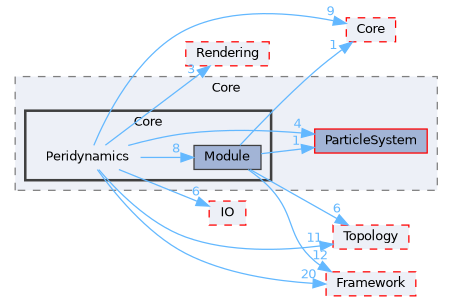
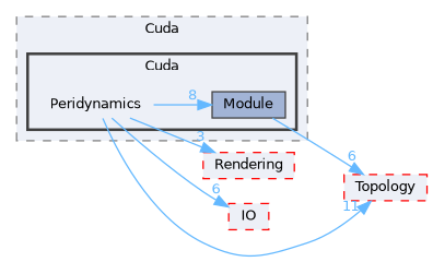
  digraph {
    compound=true
    rankdir=LR
    node [fontname=Helvetica fontsize=10 shape=box color=red fillcolor="#edf0f7" style="filled,dashed"]
    edge [color=steelblue1 fontcolor=steelblue1 fontname=Helvetica fontsize=10 headlabel=6 labeldistance=1.5 labelfontname=Helvetica labelfontsize=10]
    n1 [height=0.2 label=Peridynamics shape=plaintext width=0.4 color="" fillcolor="" style=""]
    n2 [color=grey25 fillcolor="#a2b4d6" height=0.2 label=Module style=filled width=0.4]
-   n3 [fillcolor="#a2b4d6" height=0.2 label=ParticleSystem style=filled width=0.4]
    n4 [height=0.2 label=Rendering width=0.4]
-   n5 [height=0.2 label=Core width=0.4]
-   n6 [height=0.2 label=Framework width=0.4]
    n7 [height=0.2 label=IO width=0.4]
    n8 [height=0.2 label=Topology width=0.4]
    subgraph cluster_1 {
      bgcolor="#edf0f7"
      fontname=Helvetica
      fontsize=10
-     label=Core
+     label=Cuda
      pencolor=grey50
      style="filled,dashed"
-     n3
      subgraph cluster_2 {
        bgcolor="#edf0f7"
        fontname=Helvetica
        fontsize=10
        pencolor=grey25
        style="filled,bold"
        n1
        n2
      }
    }
    n1 -> n2 [headlabel=8]
-   n1 -> n3 [headlabel=4]
    n1 -> n4 [headlabel=3]
-   n1 -> n5 [headlabel=9]
-   n1 -> n6 [headlabel=20]
    n1 -> n7
    n1 -> n8 [headlabel=11]
-   n2 -> n3 [headlabel=1]
-   n2 -> n5 [headlabel=1]
-   n2 -> n6 [headlabel=12]
    n2 -> n8
  }
